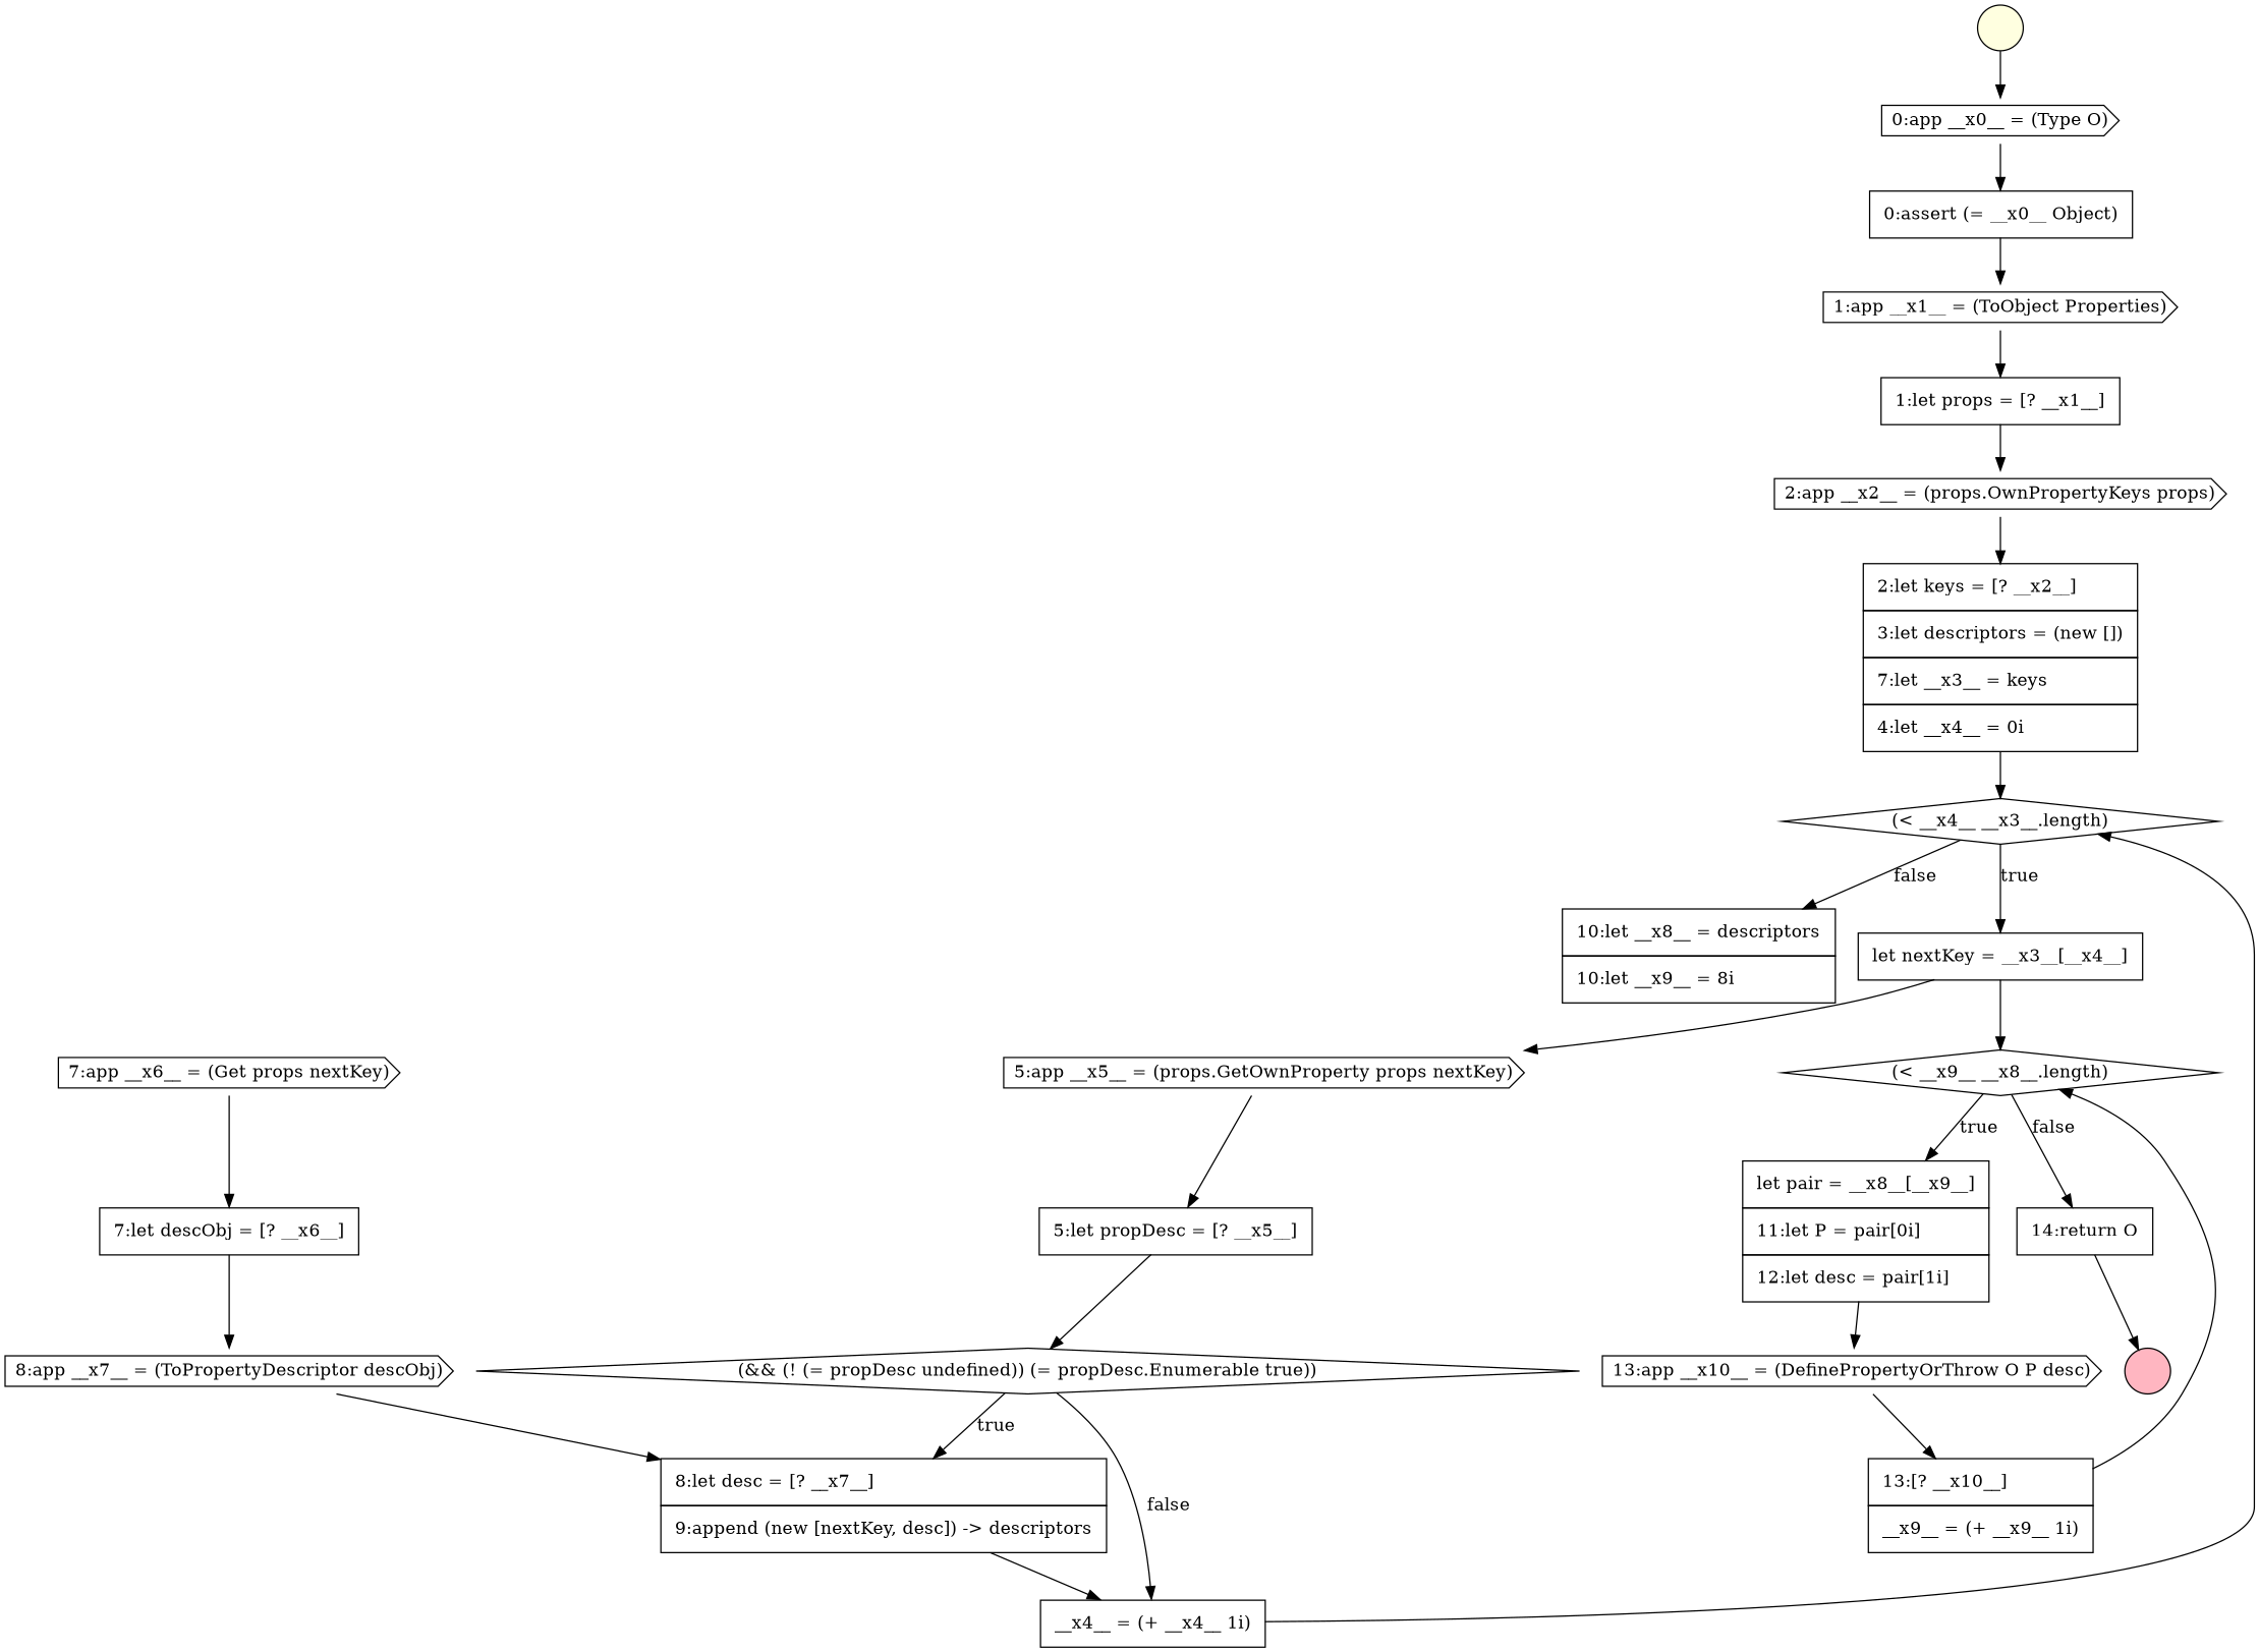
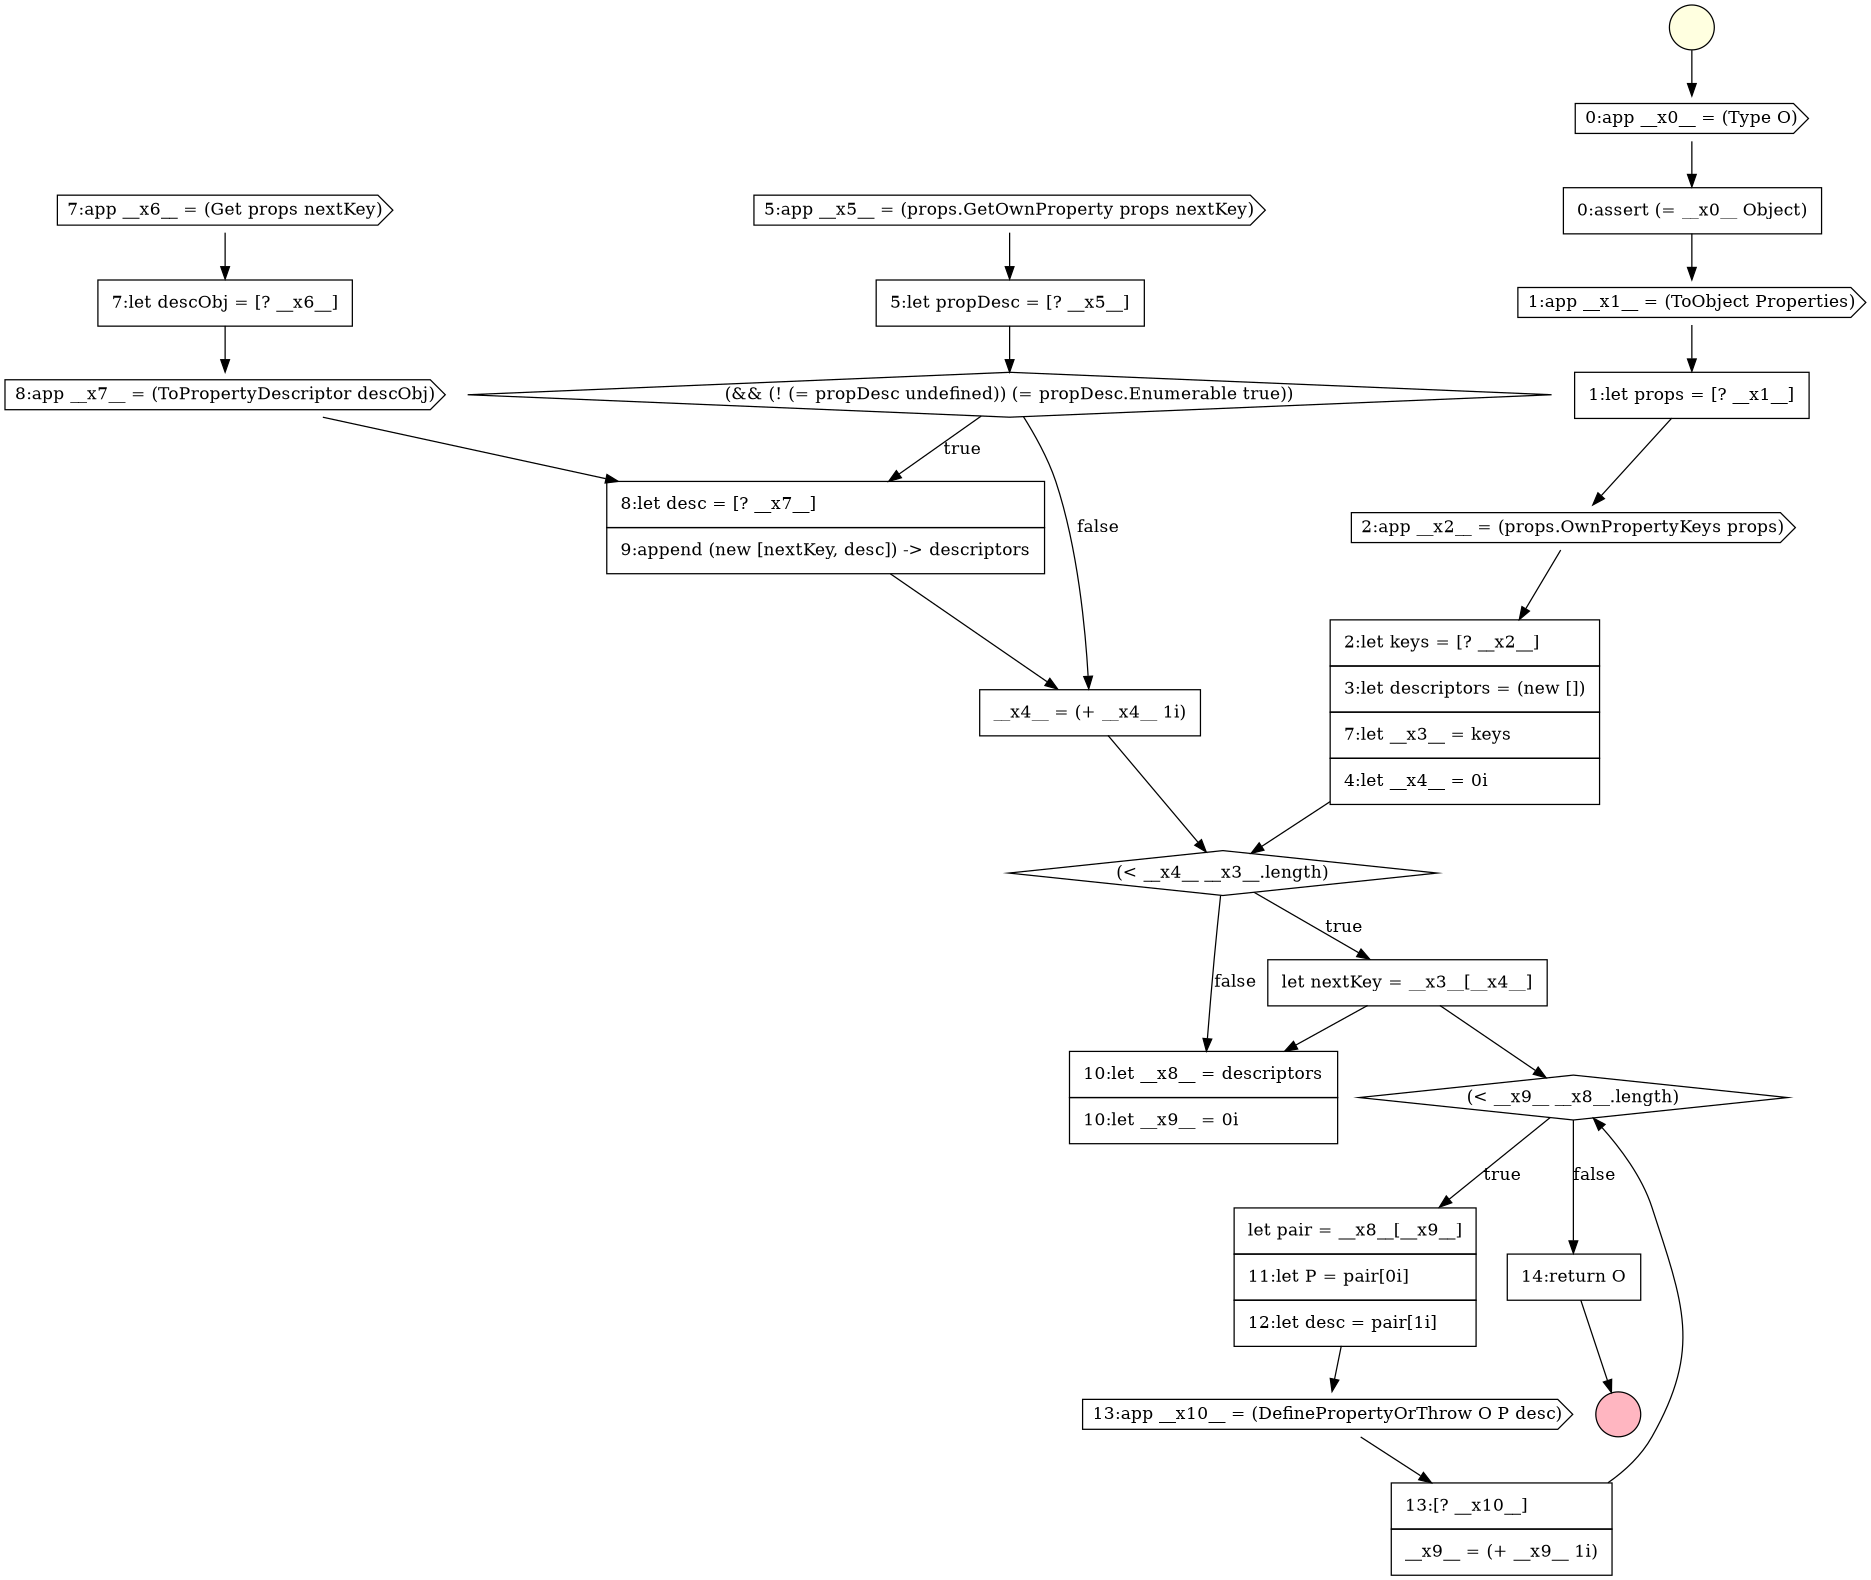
  digraph {
    node [color=black fillcolor=white shape=none style=filled]
    edge [color=black]
    n1 [label=<<font color="black">(&lt; __x4__ __x3__.length)</font>> shape=diamond]
-   n2 [label=<<font color="black">     <table border="0" cellborder="1" cellspacing="0" cellpadding="10">       <tr><td align="left">10:let __x8__ = descriptors</td></tr>       <tr><td align="left">10:let __x9__ = 8i</td></tr>     </table>   </font>> margin=0]
+   n2 [label=<<font color="black">     <table border="0" cellborder="1" cellspacing="0" cellpadding="10">       <tr><td align="left">10:let __x8__ = descriptors</td></tr>       <tr><td align="left">10:let __x9__ = 0i</td></tr>     </table>   </font>> margin=0]
    n3 [label=<<font color="black">     <table border="0" cellborder="1" cellspacing="0" cellpadding="10">       <tr><td align="left">let nextKey = __x3__[__x4__]</td></tr>     </table>   </font>> margin=0]
    n4 [label=<<font color="black">(&lt; __x9__ __x8__.length)</font>> shape=diamond]
    n5 [label=<<font color="black">5:app __x5__ = (props.GetOwnProperty props nextKey)</font>> shape=cds]
    n6 [label=<<font color="black">     <table border="0" cellborder="1" cellspacing="0" cellpadding="10">       <tr><td align="left">13:[? __x10__]</td></tr>       <tr><td align="left">__x9__ = (+ __x9__ 1i)</td></tr>     </table>   </font>> margin=0]
    n7 [label=<<font color="black">     <table border="0" cellborder="1" cellspacing="0" cellpadding="10">       <tr><td align="left">let pair = __x8__[__x9__]</td></tr>       <tr><td align="left">11:let P = pair[0i]</td></tr>       <tr><td align="left">12:let desc = pair[1i]</td></tr>     </table>   </font>> margin=0]
    n8 [label=<<font color="black">     <table border="0" cellborder="1" cellspacing="0" cellpadding="10">       <tr><td align="left">14:return O</td></tr>     </table>   </font>> margin=0]
    n9 [label=<<font color="black">8:app __x7__ = (ToPropertyDescriptor descObj)</font>> shape=cds]
    n10 [label=<<font color="black">     <table border="0" cellborder="1" cellspacing="0" cellpadding="10">       <tr><td align="left">8:let desc = [? __x7__]</td></tr>       <tr><td align="left">9:append (new [nextKey, desc]) -&gt; descriptors</td></tr>     </table>   </font>> margin=0]
    n11 [label=<<font color="black">     <table border="0" cellborder="1" cellspacing="0" cellpadding="10">       <tr><td align="left">__x4__ = (+ __x4__ 1i)</td></tr>     </table>   </font>> margin=0]
    n12 [label=<<font color="black">     <table border="0" cellborder="1" cellspacing="0" cellpadding="10">       <tr><td align="left">5:let propDesc = [? __x5__]</td></tr>     </table>   </font>> margin=0]
    n13 [label=<<font color="black">(&amp;&amp; (! (= propDesc undefined)) (= propDesc.Enumerable true))</font>> shape=diamond]
    n14 [label=<<font color="black">     <table border="0" cellborder="1" cellspacing="0" cellpadding="10">       <tr><td align="left">0:assert (= __x0__ Object)</td></tr>     </table>   </font>> margin=0]
    n15 [label=<<font color="black">1:app __x1__ = (ToObject Properties)</font>> shape=cds]
    n16 [label=<<font color="black">     <table border="0" cellborder="1" cellspacing="0" cellpadding="10">       <tr><td align="left">1:let props = [? __x1__]</td></tr>     </table>   </font>> margin=0]
    n17 [label=<<font color="black">2:app __x2__ = (props.OwnPropertyKeys props)</font>> shape=cds]
    n18 [label=<<font color="black">     <table border="0" cellborder="1" cellspacing="0" cellpadding="10">       <tr><td align="left">7:let descObj = [? __x6__]</td></tr>     </table>   </font>> margin=0]
    n19 [label=<<font color="black">13:app __x10__ = (DefinePropertyOrThrow O P desc)</font>> shape=cds]
    n20 [label=<<font color="black">     <table border="0" cellborder="1" cellspacing="0" cellpadding="10">       <tr><td align="left">2:let keys = [? __x2__]</td></tr>       <tr><td align="left">3:let descriptors = (new [])</td></tr>       <tr><td align="left">7:let __x3__ = keys</td></tr>       <tr><td align="left">4:let __x4__ = 0i</td></tr>     </table>   </font>> margin=0]
    n21 [fillcolor=lightpink label=" " shape=circle]
    n22 [label=<<font color="black">7:app __x6__ = (Get props nextKey)</font>> shape=cds]
    n23 [label=<<font color="black">0:app __x0__ = (Type O)</font>> shape=cds]
    n24 [fillcolor=lightyellow label=" " shape=circle]
    n1 -> n2 [label=<<font color="black">false</font>>]
    n1 -> n3 [label=<<font color="black">true</font>>]
    n3 -> n4
-   n3 -> n5
+   n3 -> n2
    n4 -> n7 [label=<<font color="black">true</font>>]
    n4 -> n8 [label=<<font color="black">false</font>>]
    n5 -> n12
    n6 -> n4
    n7 -> n19
    n8 -> n21
    n9 -> n10
    n10 -> n11
    n11 -> n1
    n12 -> n13
    n13 -> n10 [label=<<font color="black">true</font>>]
    n13 -> n11 [label=<<font color="black">false</font>>]
    n14 -> n15
    n15 -> n16
    n16 -> n17
    n17 -> n20
    n18 -> n9
    n19 -> n6
    n20 -> n1
    n22 -> n18
    n23 -> n14
    n24 -> n23
  }
